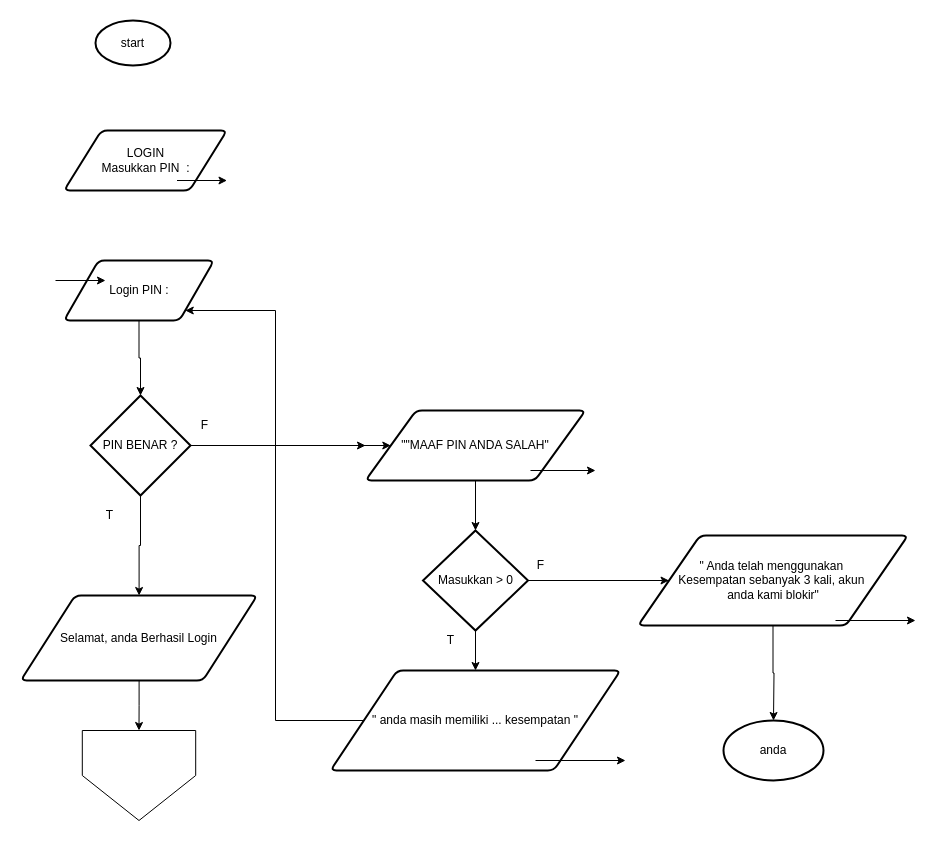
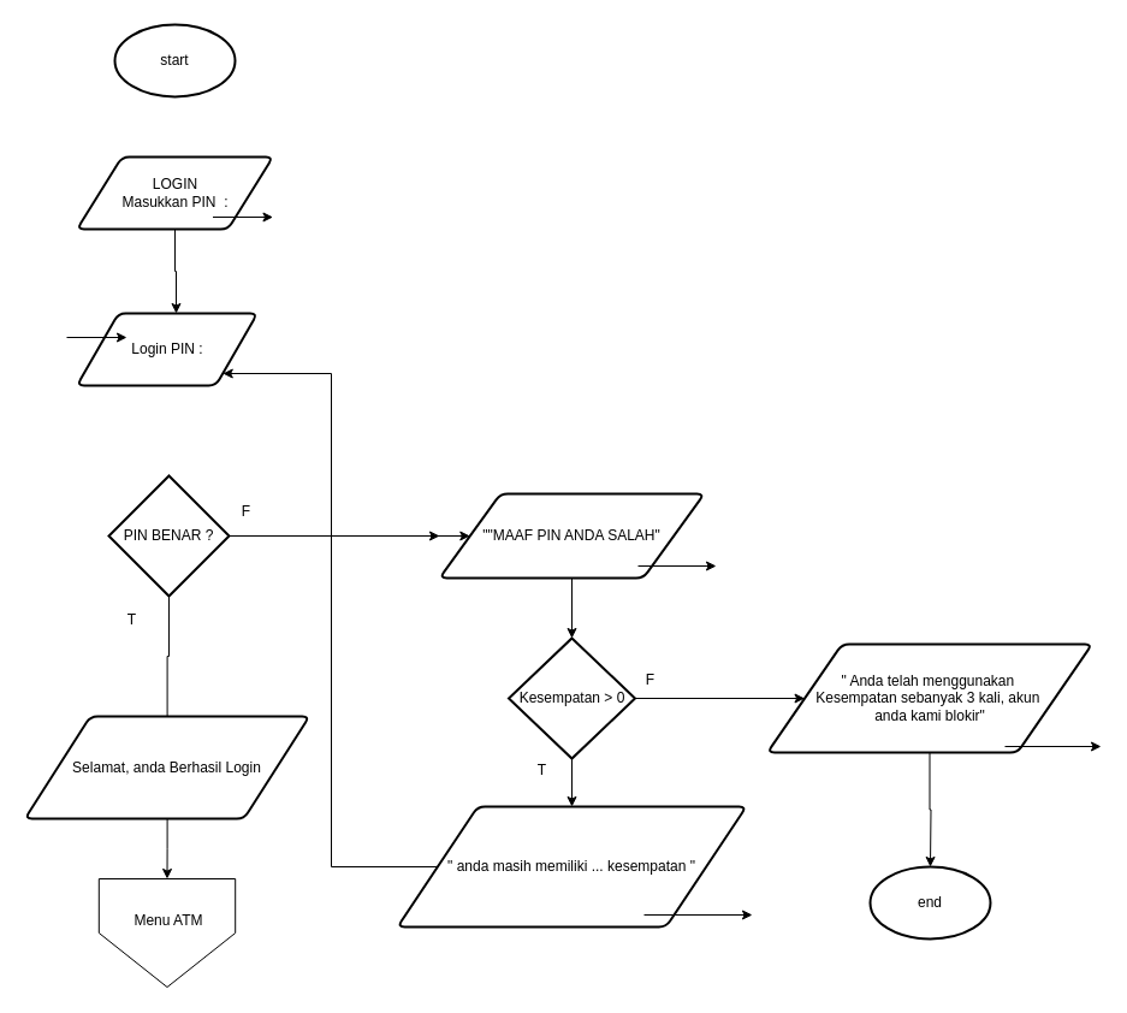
  <mxCell id="0" />
  <mxCell id="1" parent="0" />
- <mxCell id="2" value="start" style="strokeWidth=2;html=1;shape=mxgraph.flowchart.start_1;whiteSpace=wrap;" parent="1" vertex="1"><mxGeometry x="95" y="20" width="75" height="45" as="geometry" /></mxCell>
+ <mxCell id="2" value="start" style="strokeWidth=2;html=1;shape=mxgraph.flowchart.start_1;whiteSpace=wrap;" parent="1" vertex="1"><mxGeometry x="95" y="20" width="100" height="60" as="geometry" /></mxCell>
+ <mxCell id="3" style="edgeStyle=orthogonalEdgeStyle;rounded=0;orthogonalLoop=1;jettySize=auto;html=1;entryX=0.55;entryY=0;entryDx=0;entryDy=0;entryPerimeter=0;" parent="1" source="4" target="6" edge="1"><mxGeometry relative="1" as="geometry"><mxPoint x="145" y="260" as="targetPoint" /></mxGeometry></mxCell>
  <mxCell id="4" value="LOGIN&lt;div&gt;Masukkan PIN&amp;nbsp; :&lt;/div&gt;" style="shape=parallelogram;html=1;strokeWidth=2;perimeter=parallelogramPerimeter;whiteSpace=wrap;rounded=1;arcSize=12;size=0.23;" parent="1" vertex="1"><mxGeometry x="63.5" y="130" width="163" height="60" as="geometry" /></mxCell>
  <mxCell id="5" value="" style="endArrow=classic;html=1;rounded=0;" parent="1" edge="1"><mxGeometry width="50" height="50" relative="1" as="geometry"><mxPoint x="176.5" y="180" as="sourcePoint" /><mxPoint x="226.5" y="180" as="targetPoint" /></mxGeometry></mxCell>
  <mxCell id="6" value="Login PIN :" style="shape=parallelogram;html=1;strokeWidth=2;perimeter=parallelogramPerimeter;whiteSpace=wrap;rounded=1;arcSize=12;size=0.23;" parent="1" vertex="1"><mxGeometry x="63.5" y="260" width="150" height="60" as="geometry" /></mxCell>
  <mxCell id="7" value="" style="endArrow=classic;html=1;rounded=0;" parent="1" edge="1"><mxGeometry width="50" height="50" relative="1" as="geometry"><mxPoint x="55" y="280" as="sourcePoint" /><mxPoint x="105" y="280" as="targetPoint" /></mxGeometry></mxCell>
  <mxCell id="8" style="edgeStyle=orthogonalEdgeStyle;rounded=0;orthogonalLoop=1;jettySize=auto;html=1;exitX=1;exitY=0.5;exitDx=0;exitDy=0;exitPerimeter=0;" parent="1" source="10" edge="1"><mxGeometry relative="1" as="geometry"><mxPoint x="365" y="445" as="targetPoint" /></mxGeometry></mxCell>
- <mxCell id="9" value="" style="edgeStyle=orthogonalEdgeStyle;rounded=0;orthogonalLoop=1;jettySize=auto;html=1;" parent="1" source="10" target="28" edge="1"><mxGeometry relative="1" as="geometry" /></mxCell>
+ <mxCell id="9" value="" style="edgeStyle=orthogonalEdgeStyle;rounded=0;orthogonalLoop=1;jettySize=auto;html=1;endArrow=none;" parent="1" source="10" target="28" edge="1"><mxGeometry relative="1" as="geometry" /></mxCell>
  <mxCell id="10" value="PIN BENAR ?" style="strokeWidth=2;html=1;shape=mxgraph.flowchart.decision;whiteSpace=wrap;" parent="1" vertex="1"><mxGeometry x="90" y="395" width="100" height="100" as="geometry" /></mxCell>
  <mxCell id="11" value="" style="edgeStyle=orthogonalEdgeStyle;rounded=0;orthogonalLoop=1;jettySize=auto;html=1;" parent="1" source="13" target="22" edge="1"><mxGeometry relative="1" as="geometry" /></mxCell>
  <mxCell id="12" style="edgeStyle=orthogonalEdgeStyle;rounded=0;orthogonalLoop=1;jettySize=auto;html=1;" parent="1" source="13" target="24" edge="1"><mxGeometry relative="1" as="geometry"><mxPoint x="685" y="580" as="targetPoint" /></mxGeometry></mxCell>
- <mxCell id="13" value="Masukkan &amp;gt; 0" style="strokeWidth=2;html=1;shape=mxgraph.flowchart.decision;whiteSpace=wrap;" parent="1" vertex="1"><mxGeometry x="422.5" y="530" width="105" height="100" as="geometry" /></mxCell>
+ <mxCell id="13" value="Kesempatan &amp;gt; 0" style="strokeWidth=2;html=1;shape=mxgraph.flowchart.decision;whiteSpace=wrap;" parent="1" vertex="1"><mxGeometry x="422.5" y="530" width="105" height="100" as="geometry" /></mxCell>
  <mxCell id="14" value="" style="edgeStyle=orthogonalEdgeStyle;rounded=0;orthogonalLoop=1;jettySize=auto;html=1;" parent="1" source="10" target="15" edge="1"><mxGeometry relative="1" as="geometry"><mxPoint x="565" y="430" as="targetPoint" /><mxPoint x="189" y="445" as="sourcePoint" /></mxGeometry></mxCell>
  <mxCell id="15" value="&quot;&quot;MAAF PIN ANDA SALAH&quot;" style="shape=parallelogram;html=1;strokeWidth=2;perimeter=parallelogramPerimeter;whiteSpace=wrap;rounded=1;arcSize=12;size=0.23;" parent="1" vertex="1"><mxGeometry x="365" y="410" width="220" height="70" as="geometry" /></mxCell>
- <mxCell id="16" style="edgeStyle=orthogonalEdgeStyle;rounded=0;orthogonalLoop=1;jettySize=auto;html=1;exitX=0.5;exitY=1;exitDx=0;exitDy=0;entryX=0.5;entryY=0;entryDx=0;entryDy=0;entryPerimeter=0;" parent="1" source="6" target="10" edge="1"><mxGeometry relative="1" as="geometry" /></mxCell>
  <mxCell id="17" value="" style="endArrow=classic;html=1;rounded=0;exitX=0.75;exitY=1;exitDx=0;exitDy=0;" parent="1" edge="1"><mxGeometry width="50" height="50" relative="1" as="geometry"><mxPoint x="530" y="470" as="sourcePoint" /><mxPoint x="595" y="470" as="targetPoint" /></mxGeometry></mxCell>
  <mxCell id="18" style="edgeStyle=orthogonalEdgeStyle;rounded=0;orthogonalLoop=1;jettySize=auto;html=1;exitX=0.5;exitY=1;exitDx=0;exitDy=0;entryX=0.5;entryY=0;entryDx=0;entryDy=0;entryPerimeter=0;" parent="1" source="15" target="13" edge="1"><mxGeometry relative="1" as="geometry" /></mxCell>
  <mxCell id="19" value="F" style="text;html=1;align=center;verticalAlign=middle;resizable=0;points=[];autosize=1;strokeColor=none;fillColor=none;" parent="1" vertex="1"><mxGeometry x="188.5" y="410" width="30" height="30" as="geometry" /></mxCell>
  <mxCell id="20" value="T" style="text;html=1;align=center;verticalAlign=middle;resizable=0;points=[];autosize=1;strokeColor=none;fillColor=none;" parent="1" vertex="1"><mxGeometry x="93.5" y="500" width="30" height="30" as="geometry" /></mxCell>
  <mxCell id="21" style="edgeStyle=orthogonalEdgeStyle;rounded=0;orthogonalLoop=1;jettySize=auto;html=1;exitX=0;exitY=0.5;exitDx=0;exitDy=0;" parent="1" source="22" target="6" edge="1"><mxGeometry relative="1" as="geometry"><mxPoint x="295" y="308.261" as="targetPoint" /><Array as="points"><mxPoint x="275" y="720" /><mxPoint x="275" y="310" /></Array></mxGeometry></mxCell>
  <mxCell id="22" value="&quot; anda masih memiliki ... kesempatan &quot;" style="shape=parallelogram;html=1;strokeWidth=2;perimeter=parallelogramPerimeter;whiteSpace=wrap;rounded=1;arcSize=12;size=0.23;" parent="1" vertex="1"><mxGeometry x="330" y="670" width="290" height="100" as="geometry" /></mxCell>
  <mxCell id="23" style="edgeStyle=orthogonalEdgeStyle;rounded=0;orthogonalLoop=1;jettySize=auto;html=1;" parent="1" source="24" edge="1"><mxGeometry relative="1" as="geometry"><mxPoint x="773" y="720" as="targetPoint" /></mxGeometry></mxCell>
  <mxCell id="24" value="&quot; Anda telah menggunakan&amp;nbsp;&lt;div&gt;Kesempatan sebanyak 3 kali, akun&amp;nbsp;&lt;/div&gt;&lt;div&gt;anda kami blokir&quot;&lt;/div&gt;" style="shape=parallelogram;html=1;strokeWidth=2;perimeter=parallelogramPerimeter;whiteSpace=wrap;rounded=1;arcSize=12;size=0.23;" parent="1" vertex="1"><mxGeometry x="637.5" y="535" width="270" height="90" as="geometry" /></mxCell>
  <mxCell id="25" value="F" style="text;html=1;align=center;verticalAlign=middle;resizable=0;points=[];autosize=1;strokeColor=none;fillColor=none;" parent="1" vertex="1"><mxGeometry x="525" y="550" width="30" height="30" as="geometry" /></mxCell>
  <mxCell id="26" value="T" style="text;html=1;align=center;verticalAlign=middle;resizable=0;points=[];autosize=1;strokeColor=none;fillColor=none;" parent="1" vertex="1"><mxGeometry x="435" y="625" width="30" height="30" as="geometry" /></mxCell>
  <mxCell id="27" value="" style="edgeStyle=orthogonalEdgeStyle;rounded=0;orthogonalLoop=1;jettySize=auto;html=1;" parent="1" source="28" edge="1"><mxGeometry relative="1" as="geometry"><mxPoint x="138.5" y="730" as="targetPoint" /></mxGeometry></mxCell>
  <mxCell id="28" value="Selamat, anda Berhasil Login" style="shape=parallelogram;html=1;strokeWidth=2;perimeter=parallelogramPerimeter;whiteSpace=wrap;rounded=1;arcSize=12;size=0.23;" parent="1" vertex="1"><mxGeometry x="20.25" y="595" width="236.5" height="85" as="geometry" /></mxCell>
  <mxCell id="29" value="" style="verticalLabelPosition=bottom;verticalAlign=top;html=1;shape=offPageConnector;rounded=0;size=0.5;" parent="1" vertex="1"><mxGeometry x="81.81" y="730" width="113.38" height="90" as="geometry" /></mxCell>
- <mxCell id="31" value="anda" style="strokeWidth=2;html=1;shape=mxgraph.flowchart.start_1;whiteSpace=wrap;" parent="1" vertex="1"><mxGeometry x="723" y="720" width="100" height="60" as="geometry" /></mxCell>
+ <mxCell id="30" value="Menu ATM" style="text;html=1;align=center;verticalAlign=middle;whiteSpace=wrap;rounded=0;" parent="1" vertex="1"><mxGeometry x="110" y="750" width="60" height="30" as="geometry" /></mxCell>
+ <mxCell id="31" value="end" style="strokeWidth=2;html=1;shape=mxgraph.flowchart.start_1;whiteSpace=wrap;" parent="1" vertex="1"><mxGeometry x="723" y="720" width="100" height="60" as="geometry" /></mxCell>
  <mxCell id="32" value="" style="endArrow=classic;html=1;rounded=0;" parent="1" edge="1"><mxGeometry width="50" height="50" relative="1" as="geometry"><mxPoint x="835" y="620" as="sourcePoint" /><mxPoint x="915" y="620" as="targetPoint" /></mxGeometry></mxCell>
  <mxCell id="33" value="" style="endArrow=classic;html=1;rounded=0;" parent="1" edge="1"><mxGeometry width="50" height="50" relative="1" as="geometry"><mxPoint x="535" y="760" as="sourcePoint" /><mxPoint x="625" y="760" as="targetPoint" /></mxGeometry></mxCell>
